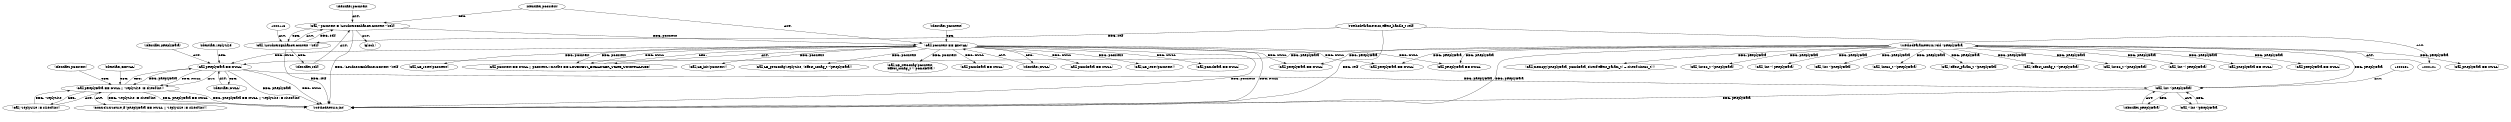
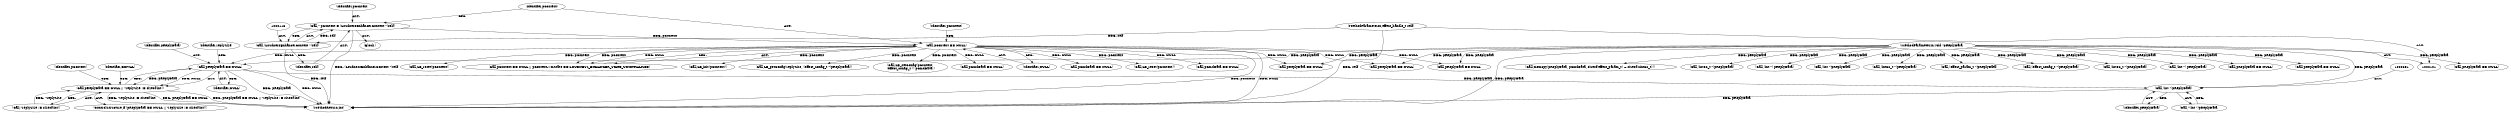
  digraph {
    n1 [label="(Call,pReplyData == NULL)"]
    n2 [label="(Call,pReplyData == NULL || *replySize != sizeof(int))"]
    n3 [label="(Call,(int *)pReplyData)"]
    n4 [label="(MethodReturn,int)"]
    n5 [label="(Identifier,NULL)"]
    n6 [label="(Call,*replySize != sizeof(int))"]
    n7 [label="(ControlStructure,if (pReplyData == NULL || *replySize != sizeof(int)))"]
    n8 [label="(Call,*(int *)pReplyData)"]
    n9 [label="(Identifier,pReplyData)"]
    n10 [label="(MethodParameterIn,void *pReplyData)"]
    n11 [label="(Call,pReplyData == NULL)"]
    n12 [label="(Call,pReplyData == NULL)"]
    n13 [label="(Call,pReplyData == NULL)"]
    n14 [label="(Call,memcpy(pReplyData, pCmdData, sizeof(effect_param_t) + sizeof(uint32_t)))"]
    n15 [label="(Call,(int32_t *)pReplyData)"]
    n16 [label="(Call,pReplyData == NULL)"]
    n17 [label="(Call,(int *) pReplyData)"]
    n18 [label="(Call,(int *)pReplyData)"]
    n19 [label="(Call,(int32_t *)pReplyData)"]
    n20 [label="(Call,(effect_param_t *)pReplyData)"]
    n21 [label="(Call,(effect_config_t *)pReplyData)"]
    n22 [label="(Call,(int32_t *)pReplyData)"]
    n23 [label="(Call,(int *) pReplyData)"]
    n24 [label="(Call,pReplyData == NULL)"]
    n25 [label="(Call,pReplyData == NULL)"]
    1000101
-   n27 [label="(Call,pContext == EINVAL)"]
+   n27 [label="(Call,pContext == NULL)"]
    n28 [label="(Call,pCmdData == NULL)"]
    n29 [label="(Call,LE_reset(pContext))"]
    n30 [label="(Call,pContext == NULL || pContext->mState == LOUDNESS_ENHANCER_STATE_UNINITIALIZED)"]
    n31 [label="(Call,LE_init(pContext))"]
    n32 [label="(Call,LE_getConfig(replySize, (effect_config_t *)pReplyData))"]
    n33 [label="(Call,LE_setConfig(pContext,\n (effect_config_t *) pCmdData))"]
    n34 [label="(Call,pCmdData == NULL)"]
    n35 [label="(Identifier,NULL)"]
    n36 [label="(Call,pCmdData == NULL)"]
    n37 [label="(Call,LE_reset(pContext))"]
    n38 [label="(Call,* pContext = (LoudnessEnhancerContext *)self)"]
    n39 [label="(Call,(LoudnessEnhancerContext *)self)"]
    n40 [label="(Block,)"]
    n41 [label="(Identifier,self)"]
    n42 [label="(MethodParameterIn,effect_handle_t self)"]
    n43 [label="(Identifier,pContext)"]
    n44 [label="(Identifier,pContext)"]
    n45 [label="(Identifier,pContext)"]
    n46 [label="(Identifier,EINVAL)"]
    n47 [label="(Identifier,pReplyData)"]
    n48 [label="(Identifier,pContext)"]
    n49 [label="(Identifier,replySize)"]
    1000113
    1000251
    n1 -> n2 [label="AST: "]
    n1 -> n2 [label="DDG: pReplyData"]
    n1 -> n2 [label="DDG: NULL"]
    n1 -> n3 [label="DDG: pReplyData"]
    n1 -> n4 [label="DDG: NULL"]
    n1 -> n4 [label="DDG: pReplyData"]
    n1 -> n5 [label="CFG: "]
    n2 -> n1 [label="CFG: "]
    n2 -> n4 [label="DDG: pReplyData == NULL"]
    n2 -> n4 [label="DDG: pReplyData == NULL || *replySize != sizeof(int)"]
    n2 -> n4 [label="DDG: *replySize != sizeof(int)"]
    n2 -> n6 [label="CFG: "]
    n2 -> n7 [label="AST: "]
    n3 -> n4 [label="DDG: pReplyData"]
    n3 -> n8 [label="AST: "]
    n3 -> n9 [label="CFG: "]
    n5 -> n1 [label="AST: "]
    n6 -> n2 [label="AST: "]
    n6 -> n2 [label="DDG: *replySize"]
    n8 -> n3 [label="CFG: "]
    n9 -> n3 [label="AST: "]
    n10 -> n1 [label="DDG: pReplyData"]
    n10 -> n3 [label="DDG: pReplyData"]
    n10 -> n4 [label="DDG: pReplyData"]
    n10 -> n11 [label="DDG: pReplyData"]
    n10 -> n12 [label="DDG: pReplyData"]
    n10 -> n13 [label="DDG: pReplyData"]
    n10 -> n14 [label="DDG: pReplyData"]
    n10 -> n15 [label="DDG: pReplyData"]
    n10 -> n16 [label="DDG: pReplyData"]
    n10 -> n17 [label="DDG: pReplyData"]
    n10 -> n18 [label="DDG: pReplyData"]
    n10 -> n19 [label="DDG: pReplyData"]
    n10 -> n20 [label="DDG: pReplyData"]
    n10 -> n21 [label="DDG: pReplyData"]
    n10 -> n22 [label="DDG: pReplyData"]
    n10 -> n23 [label="DDG: pReplyData"]
    n10 -> n24 [label="DDG: pReplyData"]
    n10 -> n25 [label="DDG: pReplyData"]
-   1000101 -> n10 [label="AST: "]
+   n10 -> 1000101 [label="AST: "]
    n27 -> n1 [label="DDG: NULL"]
    n27 -> n4 [label="DDG: NULL"]
    n27 -> n4 [label="DDG: pContext"]
    n27 -> n12 [label="DDG: NULL"]
    n27 -> n16 [label="DDG: NULL"]
    n27 -> n24 [label="DDG: NULL"]
    n27 -> n28 [label="DDG: NULL"]
    n27 -> n29 [label="DDG: pContext"]
    n27 -> n30 [label="AST: "]
    n27 -> n30 [label="DDG: pContext"]
    n27 -> n30 [label="DDG: NULL"]
    n27 -> n31 [label="DDG: pContext"]
    n27 -> n32 [label="DDG: pContext"]
    n27 -> n33 [label="DDG: pContext"]
    n27 -> n34 [label="DDG: NULL"]
    n27 -> n35 [label="CFG: "]
    n27 -> n36 [label="DDG: NULL"]
    n27 -> n37 [label="DDG: pContext"]
    n30 -> n27 [label="CFG: "]
    n35 -> n27 [label="AST: "]
    n38 -> n4 [label="DDG: (LoudnessEnhancerContext *)self"]
    n38 -> n27 [label="DDG: pContext"]
    n38 -> n39 [label="CFG: "]
    n38 -> n40 [label="AST: "]
    n39 -> n4 [label="DDG: self"]
    n39 -> n38 [label="AST: "]
    n39 -> n38 [label="DDG: self"]
    n39 -> n41 [label="CFG: "]
    n41 -> n38 [label="AST: "]
    n42 -> n4 [label="DDG: self"]
    n42 -> 1000101 [label="AST: "]
    n42 -> n39 [label="DDG: self"]
    n43 -> n27 [label="AST: "]
    n43 -> n38 [label="CFG: "]
    n44 -> n27 [label="CFG: "]
    n45 -> n38 [label="AST: "]
    n46 -> n2 [label="CFG: "]
    n47 -> n1 [label="AST: "]
    n48 -> n2 [label="CFG: "]
    n49 -> n1 [label="CFG: "]
    1000113 -> n39 [label="AST: "]
    1000251 -> n3 [label="AST: "]
  }
